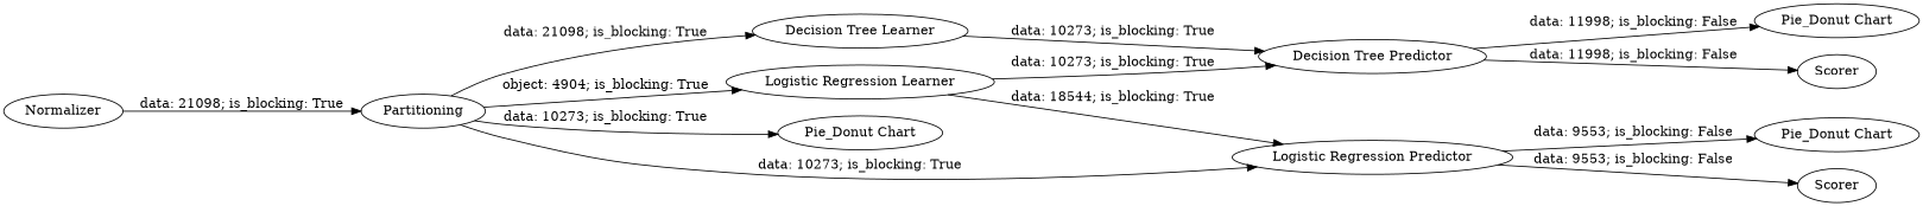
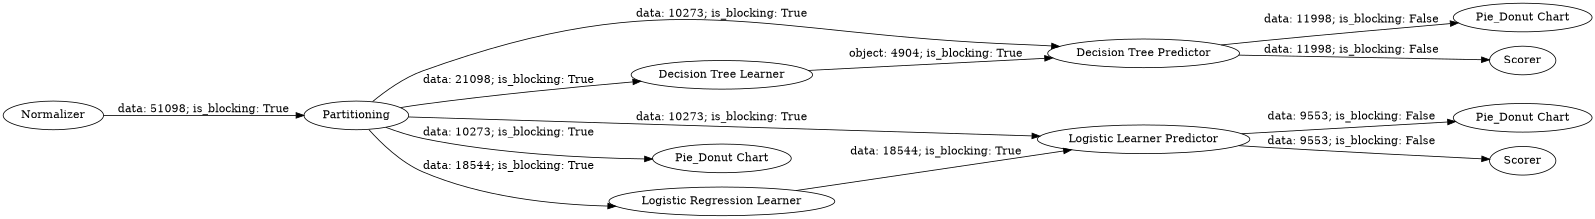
  digraph {
    rankdir=LR
    n1 [label="Pie_Donut Chart"]
    n2 [label="Decision Tree Predictor"]
    n3 [label="Pie_Donut Chart"]
    n4 [label=Scorer]
    n5 [label="Logistic Regression Learner"]
-   n6 [label="Logistic Regression Predictor"]
+   n6 [label="Logistic Learner Predictor"]
    n7 [label=Scorer]
    n8 [label=Partitioning]
    n9 [label="Pie_Donut Chart"]
    n10 [label="Decision Tree Learner"]
    n11 [label=Normalizer]
    n2 -> n3 [label="data: 11998; is_blocking: False"]
    n2 -> n4 [label="data: 11998; is_blocking: False"]
    n5 -> n6 [label="data: 18544; is_blocking: True"]
    n6 -> n1 [label="data: 9553; is_blocking: False"]
    n6 -> n7 [label="data: 9553; is_blocking: False"]
-   n5 -> n2 [label="data: 10273; is_blocking: True"]
-   n8 -> n5 [label="object: 4904; is_blocking: True"]
+   n8 -> n2 [label="data: 10273; is_blocking: True"]
+   n8 -> n5 [label="data: 18544; is_blocking: True"]
    n8 -> n6 [label="data: 10273; is_blocking: True"]
    n8 -> n9 [label="data: 10273; is_blocking: True"]
    n8 -> n10 [label="data: 21098; is_blocking: True"]
-   n10 -> n2 [label="data: 10273; is_blocking: True"]
-   n11 -> n8 [label="data: 21098; is_blocking: True"]
+   n10 -> n2 [label="object: 4904; is_blocking: True"]
+   n11 -> n8 [label="data: 51098; is_blocking: True"]
  }
